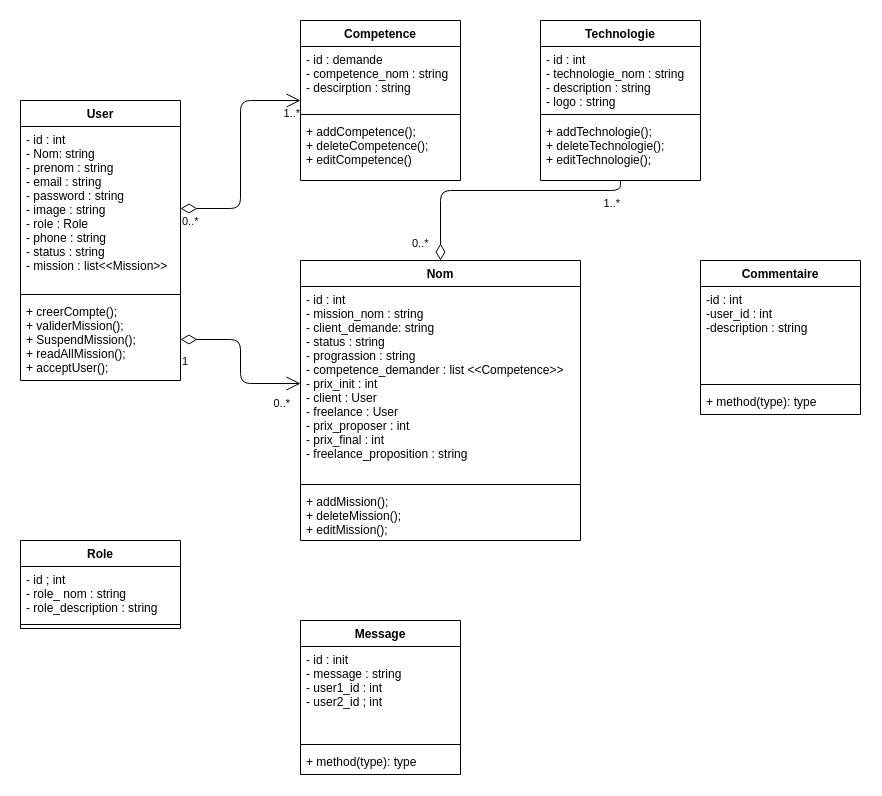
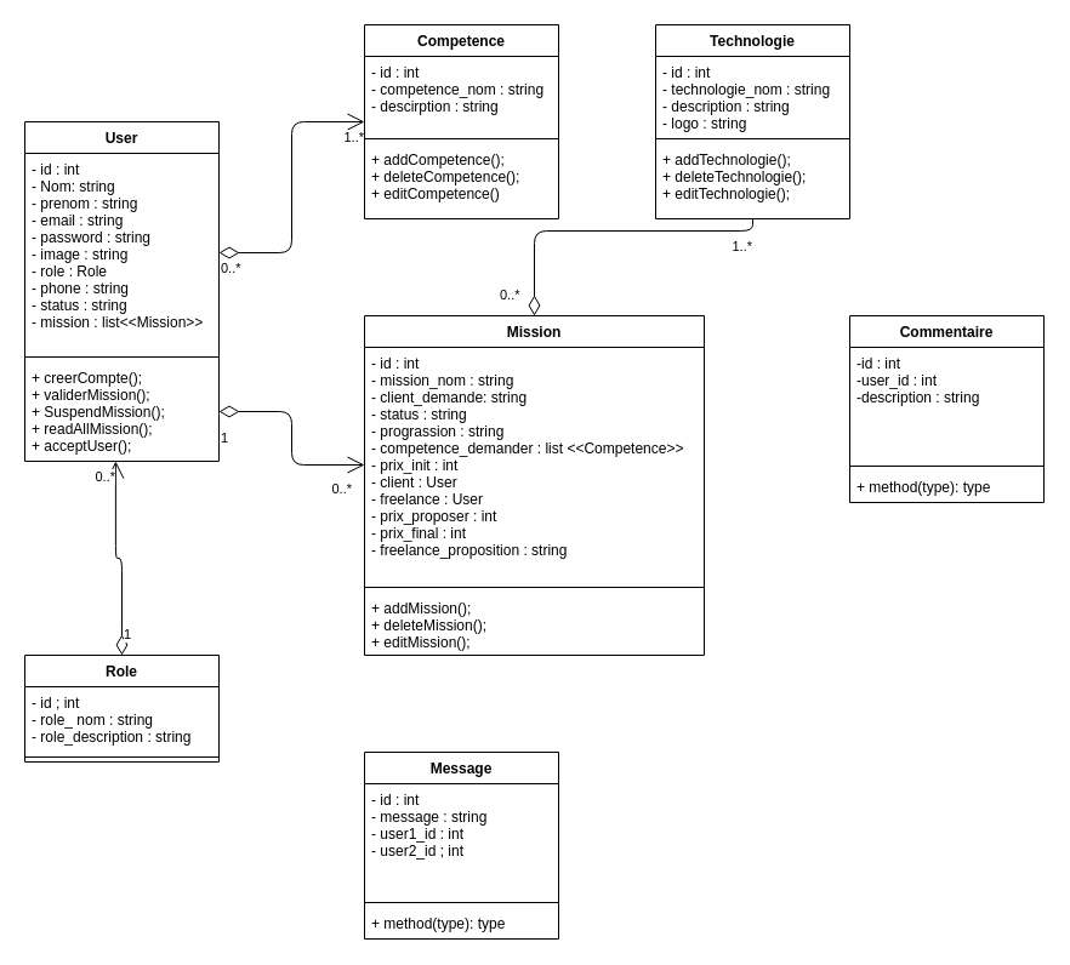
  <mxCell id="0" />
  <mxCell id="1" parent="0" />
  <mxCell id="2" value="User" style="swimlane;fontStyle=1;align=center;verticalAlign=top;childLayout=stackLayout;horizontal=1;startSize=26;horizontalStack=0;resizeParent=1;resizeParentMax=0;resizeLast=0;collapsible=1;marginBottom=0;" parent="1" vertex="1"><mxGeometry x="20" y="100" width="160" height="280" as="geometry" /></mxCell>
  <mxCell id="3" value="- id : int&#10;- Nom: string&#10;- prenom : string&#10;- email : string&#10;- password : string&#10;- image : string&#10;- role : Role &#10;- phone : string&#10;- status : string&#10;- mission : list&lt;&lt;Mission&gt;&gt;&#10;&#10;" style="text;strokeColor=none;fillColor=none;align=left;verticalAlign=top;spacingLeft=4;spacingRight=4;overflow=hidden;rotatable=0;points=[[0,0.5],[1,0.5]];portConstraint=eastwest;" parent="2" vertex="1"><mxGeometry y="26" width="160" height="164" as="geometry" /></mxCell>
  <mxCell id="4" value="" style="line;strokeWidth=1;fillColor=none;align=left;verticalAlign=middle;spacingTop=-1;spacingLeft=3;spacingRight=3;rotatable=0;labelPosition=right;points=[];portConstraint=eastwest;strokeColor=inherit;" parent="2" vertex="1"><mxGeometry y="190" width="160" height="8" as="geometry" /></mxCell>
  <mxCell id="5" value="+ creerCompte();&#10;+ validerMission();&#10;+ SuspendMission();&#10;+ readAllMission();&#10;+ acceptUser();" style="text;strokeColor=none;fillColor=none;align=left;verticalAlign=top;spacingLeft=4;spacingRight=4;overflow=hidden;rotatable=0;points=[[0,0.5],[1,0.5]];portConstraint=eastwest;" parent="2" vertex="1"><mxGeometry y="198" width="160" height="82" as="geometry" /></mxCell>
  <mxCell id="6" value="Role" style="swimlane;fontStyle=1;align=center;verticalAlign=top;childLayout=stackLayout;horizontal=1;startSize=26;horizontalStack=0;resizeParent=1;resizeParentMax=0;resizeLast=0;collapsible=1;marginBottom=0;" parent="1" vertex="1"><mxGeometry x="20" y="540" width="160" height="88" as="geometry" /></mxCell>
  <mxCell id="7" value="- id ; int &#10;- role_ nom : string&#10;- role_description : string" style="text;strokeColor=none;fillColor=none;align=left;verticalAlign=top;spacingLeft=4;spacingRight=4;overflow=hidden;rotatable=0;points=[[0,0.5],[1,0.5]];portConstraint=eastwest;" parent="6" vertex="1"><mxGeometry y="26" width="160" height="54" as="geometry" /></mxCell>
  <mxCell id="8" value="" style="line;strokeWidth=1;fillColor=none;align=left;verticalAlign=middle;spacingTop=-1;spacingLeft=3;spacingRight=3;rotatable=0;labelPosition=right;points=[];portConstraint=eastwest;strokeColor=inherit;" parent="6" vertex="1"><mxGeometry y="80" width="160" height="8" as="geometry" /></mxCell>
- <mxCell id="9" value="Nom" style="swimlane;fontStyle=1;align=center;verticalAlign=top;childLayout=stackLayout;horizontal=1;startSize=26;horizontalStack=0;resizeParent=1;resizeParentMax=0;resizeLast=0;collapsible=1;marginBottom=0;" parent="1" vertex="1"><mxGeometry x="300" y="260" width="280" height="280" as="geometry" /></mxCell>
+ <mxCell id="9" value="Mission" style="swimlane;fontStyle=1;align=center;verticalAlign=top;childLayout=stackLayout;horizontal=1;startSize=26;horizontalStack=0;resizeParent=1;resizeParentMax=0;resizeLast=0;collapsible=1;marginBottom=0;" parent="1" vertex="1"><mxGeometry x="300" y="260" width="280" height="280" as="geometry" /></mxCell>
  <mxCell id="10" value="- id : int &#10;- mission_nom : string&#10;- client_demande: string&#10;- status : string&#10;- prograssion : string&#10;- competence_demander : list &lt;&lt;Competence&gt;&gt;&#10;- prix_init : int&#10;- client : User&#10;- freelance : User&#10;- prix_proposer : int&#10;- prix_final : int&#10;- freelance_proposition : string" style="text;strokeColor=none;fillColor=none;align=left;verticalAlign=top;spacingLeft=4;spacingRight=4;overflow=hidden;rotatable=0;points=[[0,0.5],[1,0.5]];portConstraint=eastwest;" parent="9" vertex="1"><mxGeometry y="26" width="280" height="194" as="geometry" /></mxCell>
  <mxCell id="11" value="" style="line;strokeWidth=1;fillColor=none;align=left;verticalAlign=middle;spacingTop=-1;spacingLeft=3;spacingRight=3;rotatable=0;labelPosition=right;points=[];portConstraint=eastwest;strokeColor=inherit;" parent="9" vertex="1"><mxGeometry y="220" width="280" height="8" as="geometry" /></mxCell>
  <mxCell id="12" value="+ addMission();&#10;+ deleteMission();&#10;+ editMission();" style="text;strokeColor=none;fillColor=none;align=left;verticalAlign=top;spacingLeft=4;spacingRight=4;overflow=hidden;rotatable=0;points=[[0,0.5],[1,0.5]];portConstraint=eastwest;" parent="9" vertex="1"><mxGeometry y="228" width="280" height="52" as="geometry" /></mxCell>
  <mxCell id="13" value="Competence" style="swimlane;fontStyle=1;align=center;verticalAlign=top;childLayout=stackLayout;horizontal=1;startSize=26;horizontalStack=0;resizeParent=1;resizeParentMax=0;resizeLast=0;collapsible=1;marginBottom=0;" parent="1" vertex="1"><mxGeometry x="300" y="20" width="160" height="160" as="geometry"><mxRectangle x="360" y="40" width="110" height="30" as="alternateBounds" /></mxGeometry></mxCell>
- <mxCell id="14" value="- id : demande&#10;- competence_nom : string&#10;- descirption : string" style="text;strokeColor=none;fillColor=none;align=left;verticalAlign=top;spacingLeft=4;spacingRight=4;overflow=hidden;rotatable=0;points=[[0,0.5],[1,0.5]];portConstraint=eastwest;" parent="13" vertex="1"><mxGeometry y="26" width="160" height="64" as="geometry" /></mxCell>
+ <mxCell id="14" value="- id : int&#10;- competence_nom : string&#10;- descirption : string" style="text;strokeColor=none;fillColor=none;align=left;verticalAlign=top;spacingLeft=4;spacingRight=4;overflow=hidden;rotatable=0;points=[[0,0.5],[1,0.5]];portConstraint=eastwest;" parent="13" vertex="1"><mxGeometry y="26" width="160" height="64" as="geometry" /></mxCell>
  <mxCell id="15" value="" style="line;strokeWidth=1;fillColor=none;align=left;verticalAlign=middle;spacingTop=-1;spacingLeft=3;spacingRight=3;rotatable=0;labelPosition=right;points=[];portConstraint=eastwest;strokeColor=inherit;" parent="13" vertex="1"><mxGeometry y="90" width="160" height="8" as="geometry" /></mxCell>
  <mxCell id="16" value="+ addCompetence();&#10;+ deleteCompetence();&#10;+ editCompetence()" style="text;strokeColor=none;fillColor=none;align=left;verticalAlign=top;spacingLeft=4;spacingRight=4;overflow=hidden;rotatable=0;points=[[0,0.5],[1,0.5]];portConstraint=eastwest;" parent="13" vertex="1"><mxGeometry y="98" width="160" height="62" as="geometry" /></mxCell>
  <mxCell id="17" value="Technologie" style="swimlane;fontStyle=1;align=center;verticalAlign=top;childLayout=stackLayout;horizontal=1;startSize=26;horizontalStack=0;resizeParent=1;resizeParentMax=0;resizeLast=0;collapsible=1;marginBottom=0;" parent="1" vertex="1"><mxGeometry x="540" y="20" width="160" height="160" as="geometry" /></mxCell>
  <mxCell id="18" value="- id : int &#10;- technologie_nom : string&#10;- description : string &#10;- logo : string" style="text;strokeColor=none;fillColor=none;align=left;verticalAlign=top;spacingLeft=4;spacingRight=4;overflow=hidden;rotatable=0;points=[[0,0.5],[1,0.5]];portConstraint=eastwest;" parent="17" vertex="1"><mxGeometry y="26" width="160" height="64" as="geometry" /></mxCell>
  <mxCell id="19" value="" style="line;strokeWidth=1;fillColor=none;align=left;verticalAlign=middle;spacingTop=-1;spacingLeft=3;spacingRight=3;rotatable=0;labelPosition=right;points=[];portConstraint=eastwest;strokeColor=inherit;" parent="17" vertex="1"><mxGeometry y="90" width="160" height="8" as="geometry" /></mxCell>
  <mxCell id="20" value="+ addTechnologie();&#10;+ deleteTechnologie();&#10;+ editTechnologie();" style="text;strokeColor=none;fillColor=none;align=left;verticalAlign=top;spacingLeft=4;spacingRight=4;overflow=hidden;rotatable=0;points=[[0,0.5],[1,0.5]];portConstraint=eastwest;" parent="17" vertex="1"><mxGeometry y="98" width="160" height="62" as="geometry" /></mxCell>
  <mxCell id="21" value="" style="endArrow=open;html=1;endSize=12;startArrow=diamondThin;startSize=14;startFill=0;edgeStyle=orthogonalEdgeStyle;exitX=1;exitY=0.5;exitDx=0;exitDy=0;" parent="1" source="3" target="13" edge="1"><mxGeometry relative="1" as="geometry"><mxPoint x="280" y="290" as="sourcePoint" /><mxPoint x="440" y="290" as="targetPoint" /></mxGeometry></mxCell>
  <mxCell id="22" value="0..*" style="edgeLabel;resizable=0;html=1;align=left;verticalAlign=top;" parent="21" connectable="0" vertex="1"><mxGeometry x="-1" relative="1" as="geometry" /></mxCell>
  <mxCell id="23" value="1..*" style="edgeLabel;resizable=0;html=1;align=right;verticalAlign=top;" parent="21" connectable="0" vertex="1"><mxGeometry x="1" relative="1" as="geometry" /></mxCell>
+ <mxCell id="24" value="" style="endArrow=open;html=1;endSize=12;startArrow=diamondThin;startSize=14;startFill=0;edgeStyle=orthogonalEdgeStyle;entryX=0.468;entryY=1;entryDx=0;entryDy=0;entryPerimeter=0;" parent="1" source="6" target="5" edge="1"><mxGeometry relative="1" as="geometry"><mxPoint x="280" y="290" as="sourcePoint" /><mxPoint x="440" y="290" as="targetPoint" /></mxGeometry></mxCell>
+ <mxCell id="25" value="1" style="edgeLabel;resizable=0;html=1;align=left;verticalAlign=top;" parent="24" connectable="0" vertex="1"><mxGeometry x="-1" relative="1" as="geometry"><mxPoint y="-30" as="offset" /></mxGeometry></mxCell>
+ <mxCell id="26" value="0..*" style="edgeLabel;resizable=0;html=1;align=right;verticalAlign=top;" parent="24" connectable="0" vertex="1"><mxGeometry x="1" relative="1" as="geometry" /></mxCell>
  <mxCell id="27" value="" style="endArrow=open;html=1;endSize=12;startArrow=diamondThin;startSize=14;startFill=0;edgeStyle=orthogonalEdgeStyle;exitX=1;exitY=0.5;exitDx=0;exitDy=0;" parent="1" source="5" target="10" edge="1"><mxGeometry relative="1" as="geometry"><mxPoint x="360" y="260" as="sourcePoint" /><mxPoint x="520" y="260" as="targetPoint" /></mxGeometry></mxCell>
  <mxCell id="28" value="1" style="edgeLabel;resizable=0;html=1;align=left;verticalAlign=top;" parent="27" connectable="0" vertex="1"><mxGeometry x="-1" relative="1" as="geometry"><mxPoint y="9" as="offset" /></mxGeometry></mxCell>
  <mxCell id="29" value="0..*" style="edgeLabel;resizable=0;html=1;align=right;verticalAlign=top;" parent="27" connectable="0" vertex="1"><mxGeometry x="1" relative="1" as="geometry"><mxPoint x="-10" y="7" as="offset" /></mxGeometry></mxCell>
  <mxCell id="30" value="" style="endArrow=none;html=1;endSize=12;startArrow=diamondThin;startSize=14;startFill=0;edgeStyle=orthogonalEdgeStyle;" parent="1" source="9" target="20" edge="1"><mxGeometry relative="1" as="geometry"><mxPoint x="420" y="250" as="sourcePoint" /><mxPoint x="580" y="250" as="targetPoint" /><Array as="points"><mxPoint x="440" y="190" /><mxPoint x="620" y="190" /></Array></mxGeometry></mxCell>
  <mxCell id="31" value="0..*" style="edgeLabel;resizable=0;html=1;align=left;verticalAlign=top;" parent="30" connectable="0" vertex="1"><mxGeometry x="-1" relative="1" as="geometry"><mxPoint x="-30" y="-30" as="offset" /></mxGeometry></mxCell>
  <mxCell id="32" value="1..*" style="edgeLabel;resizable=0;html=1;align=right;verticalAlign=top;" parent="30" connectable="0" vertex="1"><mxGeometry x="1" relative="1" as="geometry"><mxPoint y="10" as="offset" /></mxGeometry></mxCell>
  <mxCell id="33" value="Commentaire" style="swimlane;fontStyle=1;align=center;verticalAlign=top;childLayout=stackLayout;horizontal=1;startSize=26;horizontalStack=0;resizeParent=1;resizeParentMax=0;resizeLast=0;collapsible=1;marginBottom=0;" parent="1" vertex="1"><mxGeometry x="700" y="260" width="160" height="154" as="geometry" /></mxCell>
  <mxCell id="34" value="-id : int&#10;-user_id : int&#10;-description : string " style="text;strokeColor=none;fillColor=none;align=left;verticalAlign=top;spacingLeft=4;spacingRight=4;overflow=hidden;rotatable=0;points=[[0,0.5],[1,0.5]];portConstraint=eastwest;" parent="33" vertex="1"><mxGeometry y="26" width="160" height="94" as="geometry" /></mxCell>
  <mxCell id="35" value="" style="line;strokeWidth=1;fillColor=none;align=left;verticalAlign=middle;spacingTop=-1;spacingLeft=3;spacingRight=3;rotatable=0;labelPosition=right;points=[];portConstraint=eastwest;strokeColor=inherit;" parent="33" vertex="1"><mxGeometry y="120" width="160" height="8" as="geometry" /></mxCell>
  <mxCell id="36" value="+ method(type): type" style="text;strokeColor=none;fillColor=none;align=left;verticalAlign=top;spacingLeft=4;spacingRight=4;overflow=hidden;rotatable=0;points=[[0,0.5],[1,0.5]];portConstraint=eastwest;" parent="33" vertex="1"><mxGeometry y="128" width="160" height="26" as="geometry" /></mxCell>
  <mxCell id="37" value="Message" style="swimlane;fontStyle=1;align=center;verticalAlign=top;childLayout=stackLayout;horizontal=1;startSize=26;horizontalStack=0;resizeParent=1;resizeParentMax=0;resizeLast=0;collapsible=1;marginBottom=0;" parent="1" vertex="1"><mxGeometry x="300" y="620" width="160" height="154" as="geometry" /></mxCell>
- <mxCell id="38" value="- id : init&#10;- message : string&#10;- user1_id : int&#10;- user2_id ; int" style="text;strokeColor=none;fillColor=none;align=left;verticalAlign=top;spacingLeft=4;spacingRight=4;overflow=hidden;rotatable=0;points=[[0,0.5],[1,0.5]];portConstraint=eastwest;" parent="37" vertex="1"><mxGeometry y="26" width="160" height="94" as="geometry" /></mxCell>
+ <mxCell id="38" value="- id : int&#10;- message : string&#10;- user1_id : int&#10;- user2_id ; int" style="text;strokeColor=none;fillColor=none;align=left;verticalAlign=top;spacingLeft=4;spacingRight=4;overflow=hidden;rotatable=0;points=[[0,0.5],[1,0.5]];portConstraint=eastwest;" parent="37" vertex="1"><mxGeometry y="26" width="160" height="94" as="geometry" /></mxCell>
  <mxCell id="39" value="" style="line;strokeWidth=1;fillColor=none;align=left;verticalAlign=middle;spacingTop=-1;spacingLeft=3;spacingRight=3;rotatable=0;labelPosition=right;points=[];portConstraint=eastwest;strokeColor=inherit;" parent="37" vertex="1"><mxGeometry y="120" width="160" height="8" as="geometry" /></mxCell>
  <mxCell id="40" value="+ method(type): type" style="text;strokeColor=none;fillColor=none;align=left;verticalAlign=top;spacingLeft=4;spacingRight=4;overflow=hidden;rotatable=0;points=[[0,0.5],[1,0.5]];portConstraint=eastwest;" parent="37" vertex="1"><mxGeometry y="128" width="160" height="26" as="geometry" /></mxCell>
